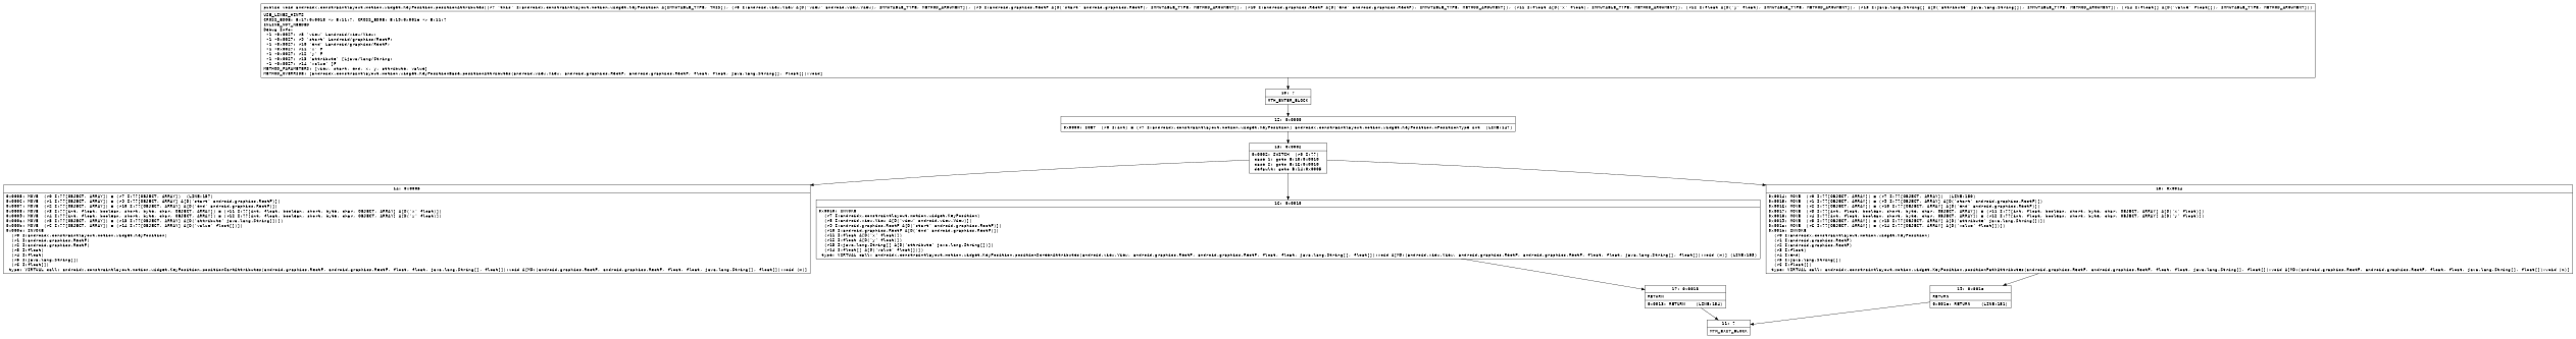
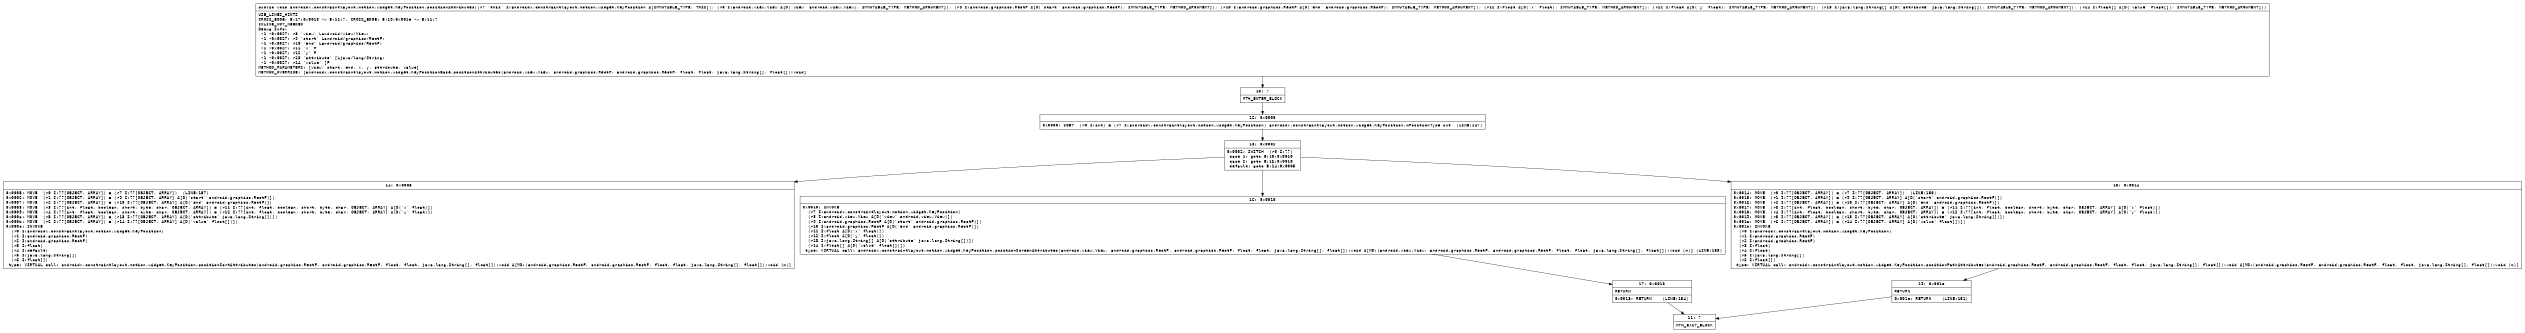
  digraph {
    fontname="DejaVu Sans Mono"
    node [fontname="DejaVu Sans Mono" shape=record]
    edge [fontname="DejaVu Sans Mono"]
    n1 [label="{10\:\ ?|MTH_ENTER_BLOCK\l}"]
    n2 [label="{12\:\ 0x0000|0x0000: IGET  (r0 I:int) = (r7 I:androidx.constraintlayout.motion.widget.KeyPosition) androidx.constraintlayout.motion.widget.KeyPosition.mPositionType int  (LINE:147)\l}"]
    n3 [label="{13\:\ 0x0002|0x0002: SWITCH  (r0 I:??)\l case 1: goto B:18:0x0010\l case 2: goto B:16:0x0010\l default: goto B:14:0x0005 \l}"]
-   n4 [label="{14\:\ 0x0005|0x0005: MOVE  (r0 I:??[OBJECT, ARRAY]) = (r7 I:??[OBJECT, ARRAY])  (LINE:157)\l0x0006: MOVE  (r1 I:??[OBJECT, ARRAY]) = (r9 I:??[OBJECT, ARRAY] A[D('start' android.graphics.RectF)]) \l0x0007: MOVE  (r2 I:??[OBJECT, ARRAY]) = (r10 I:??[OBJECT, ARRAY] A[D('end' android.graphics.RectF)]) \l0x0008: MOVE  (r3 I:??[int, float, boolean, short, byte, char, OBJECT, ARRAY]) = (r11 I:??[int, float, boolean, short, byte, char, OBJECT, ARRAY] A[D('x' float)]) \l0x0009: MOVE  (r4 I:??[int, float, boolean, short, byte, char, OBJECT, ARRAY]) = (r12 I:??[int, float, boolean, short, byte, char, OBJECT, ARRAY] A[D('y' float)]) \l0x000a: MOVE  (r5 I:??[OBJECT, ARRAY]) = (r13 I:??[OBJECT, ARRAY] A[D('attribute' java.lang.String[])]) \l0x000b: MOVE  (r6 I:??[OBJECT, ARRAY]) = (r14 I:??[OBJECT, ARRAY] A[D('value' float[])]) \l0x000c: INVOKE  \l  (r0 I:androidx.constraintlayout.motion.widget.KeyPosition)\l  (r1 I:android.graphics.RectF)\l  (r2 I:android.graphics.RectF)\l  (r3 I:float)\l  (r4 I:float)\l  (r5 I:java.lang.String[])\l  (r6 I:float[])\l type: VIRTUAL call: androidx.constraintlayout.motion.widget.KeyPosition.positionCartAttributes(android.graphics.RectF, android.graphics.RectF, float, float, java.lang.String[], float[]):void A[MD:(android.graphics.RectF, android.graphics.RectF, float, float, java.lang.String[], float[]):void (m)]\l}"]
+   n4 [label="{14\:\ 0x0005|0x0005: MOVE  (r0 I:??[OBJECT, ARRAY]) = (r7 I:??[OBJECT, ARRAY])  (LINE:157)\l0x0006: MOVE  (r1 I:??[OBJECT, ARRAY]) = (r9 I:??[OBJECT, ARRAY] A[D('start' android.graphics.RectF)]) \l0x0007: MOVE  (r2 I:??[OBJECT, ARRAY]) = (r10 I:??[OBJECT, ARRAY] A[D('end' android.graphics.RectF)]) \l0x0008: MOVE  (r3 I:??[int, float, boolean, short, byte, char, OBJECT, ARRAY]) = (r11 I:??[int, float, boolean, short, byte, char, OBJECT, ARRAY] A[D('x' float)]) \l0x0009: MOVE  (r4 I:??[int, float, boolean, short, byte, char, OBJECT, ARRAY]) = (r12 I:??[int, float, boolean, short, byte, char, OBJECT, ARRAY] A[D('y' float)]) \l0x000a: MOVE  (r5 I:??[OBJECT, ARRAY]) = (r13 I:??[OBJECT, ARRAY] A[D('attribute' java.lang.String[])]) \l0x000b: MOVE  (r6 I:??[OBJECT, ARRAY]) = (r14 I:??[OBJECT, ARRAY] A[D('value' float[])]) \l0x000c: INVOKE  \l  (r0 I:androidx.constraintlayout.motion.widget.KeyPosition)\l  (r1 I:android.graphics.RectF)\l  (r2 I:android.graphics.RectF)\l  (r3 I:float)\l  (r4 I:default)\l  (r5 I:java.lang.String[])\l  (r6 I:float[])\l type: VIRTUAL call: androidx.constraintlayout.motion.widget.KeyPosition.positionCartAttributes(android.graphics.RectF, android.graphics.RectF, float, float, java.lang.String[], float[]):void A[MD:(android.graphics.RectF, android.graphics.RectF, float, float, java.lang.String[], float[]):void (m)]\l}"]
    n5 [label="{16\:\ 0x0010|0x0010: INVOKE  \l  (r7 I:androidx.constraintlayout.motion.widget.KeyPosition)\l  (r8 I:android.view.View A[D('view' android.view.View)])\l  (r9 I:android.graphics.RectF A[D('start' android.graphics.RectF)])\l  (r10 I:android.graphics.RectF A[D('end' android.graphics.RectF)])\l  (r11 I:float A[D('x' float)])\l  (r12 I:float A[D('y' float)])\l  (r13 I:java.lang.String[] A[D('attribute' java.lang.String[])])\l  (r14 I:float[] A[D('value' float[])])\l type: VIRTUAL call: androidx.constraintlayout.motion.widget.KeyPosition.positionScreenAttributes(android.view.View, android.graphics.RectF, android.graphics.RectF, float, float, java.lang.String[], float[]):void A[MD:(android.view.View, android.graphics.RectF, android.graphics.RectF, float, float, java.lang.String[], float[]):void (m)] (LINE:153)\l}"]
-   n6 [label="{18\:\ 0x0014|0x0014: MOVE  (r0 I:??[OBJECT, ARRAY]) = (r7 I:??[OBJECT, ARRAY])  (LINE:150)\l0x0015: MOVE  (r1 I:??[OBJECT, ARRAY]) = (r9 I:??[OBJECT, ARRAY] A[D('start' android.graphics.RectF)]) \l0x0016: MOVE  (r2 I:??[OBJECT, ARRAY]) = (r10 I:??[OBJECT, ARRAY] A[D('end' android.graphics.RectF)]) \l0x0017: MOVE  (r3 I:??[int, float, boolean, short, byte, char, OBJECT, ARRAY]) = (r11 I:??[int, float, boolean, short, byte, char, OBJECT, ARRAY] A[D('x' float)]) \l0x0018: MOVE  (r4 I:??[int, float, boolean, short, byte, char, OBJECT, ARRAY]) = (r12 I:??[int, float, boolean, short, byte, char, OBJECT, ARRAY] A[D('y' float)]) \l0x0019: MOVE  (r5 I:??[OBJECT, ARRAY]) = (r13 I:??[OBJECT, ARRAY] A[D('attribute' java.lang.String[])]) \l0x001a: MOVE  (r6 I:??[OBJECT, ARRAY]) = (r14 I:??[OBJECT, ARRAY] A[D('value' float[])]) \l0x001b: INVOKE  \l  (r0 I:androidx.constraintlayout.motion.widget.KeyPosition)\l  (r1 I:android.graphics.RectF)\l  (r2 I:android.graphics.RectF)\l  (r3 I:float)\l  (r4 I:end)\l  (r5 I:java.lang.String[])\l  (r6 I:float[])\l type: VIRTUAL call: androidx.constraintlayout.motion.widget.KeyPosition.positionPathAttributes(android.graphics.RectF, android.graphics.RectF, float, float, java.lang.String[], float[]):void A[MD:(android.graphics.RectF, android.graphics.RectF, float, float, java.lang.String[], float[]):void (m)]\l}"]
+   n6 [label="{18\:\ 0x0014|0x0014: MOVE  (r0 I:??[OBJECT, ARRAY]) = (r7 I:??[OBJECT, ARRAY])  (LINE:150)\l0x0015: MOVE  (r1 I:??[OBJECT, ARRAY]) = (r9 I:??[OBJECT, ARRAY] A[D('start' android.graphics.RectF)]) \l0x0016: MOVE  (r2 I:??[OBJECT, ARRAY]) = (r10 I:??[OBJECT, ARRAY] A[D('end' android.graphics.RectF)]) \l0x0017: MOVE  (r3 I:??[int, float, boolean, short, byte, char, OBJECT, ARRAY]) = (r11 I:??[int, float, boolean, short, byte, char, OBJECT, ARRAY] A[D('x' float)]) \l0x0018: MOVE  (r4 I:??[int, float, boolean, short, byte, char, OBJECT, ARRAY]) = (r12 I:??[int, float, boolean, short, byte, char, OBJECT, ARRAY] A[D('y' float)]) \l0x0019: MOVE  (r5 I:??[OBJECT, ARRAY]) = (r13 I:??[OBJECT, ARRAY] A[D('attribute' java.lang.String[])]) \l0x001a: MOVE  (r6 I:??[OBJECT, ARRAY]) = (r14 I:??[OBJECT, ARRAY] A[D('value' float[])]) \l0x001b: INVOKE  \l  (r0 I:androidx.constraintlayout.motion.widget.KeyPosition)\l  (r1 I:android.graphics.RectF)\l  (r2 I:android.graphics.RectF)\l  (r3 I:float)\l  (r4 I:float)\l  (r5 I:java.lang.String[])\l  (r6 I:float[])\l type: VIRTUAL call: androidx.constraintlayout.motion.widget.KeyPosition.positionPathAttributes(android.graphics.RectF, android.graphics.RectF, float, float, java.lang.String[], float[]):void A[MD:(android.graphics.RectF, android.graphics.RectF, float, float, java.lang.String[], float[]):void (m)]\l}"]
    n7 [label="{17\:\ 0x0013|RETURN\l|0x0013: RETURN    (LINE:154)\l}"]
    n8 [label="{19\:\ 0x001e|RETURN\l|0x001e: RETURN    (LINE:151)\l}"]
    n9 [label="{11\:\ ?|MTH_EXIT_BLOCK\l}"]
    n10 [label="{public void androidx.constraintlayout.motion.widget.KeyPosition.positionAttributes((r7 'this' I:androidx.constraintlayout.motion.widget.KeyPosition A[IMMUTABLE_TYPE, THIS]), (r8 I:android.view.View A[D('view' android.view.View), IMMUTABLE_TYPE, METHOD_ARGUMENT]), (r9 I:android.graphics.RectF A[D('start' android.graphics.RectF), IMMUTABLE_TYPE, METHOD_ARGUMENT]), (r10 I:android.graphics.RectF A[D('end' android.graphics.RectF), IMMUTABLE_TYPE, METHOD_ARGUMENT]), (r11 I:float A[D('x' float), IMMUTABLE_TYPE, METHOD_ARGUMENT]), (r12 I:float A[D('y' float), IMMUTABLE_TYPE, METHOD_ARGUMENT]), (r13 I:java.lang.String[] A[D('attribute' java.lang.String[]), IMMUTABLE_TYPE, METHOD_ARGUMENT]), (r14 I:float[] A[D('value' float[]), IMMUTABLE_TYPE, METHOD_ARGUMENT]))  | USE_LINES_HINTS\lCROSS_EDGE: B:17:0x0013 \-\> B:11:?, CROSS_EDGE: B:19:0x001e \-\> B:11:?\lINLINE_NOT_NEEDED\lDebug Info:\l  \-1 \-0x0027: r8 'view' Landroid\/view\/View;\l  \-1 \-0x0027: r9 'start' Landroid\/graphics\/RectF;\l  \-1 \-0x0027: r10 'end' Landroid\/graphics\/RectF;\l  \-1 \-0x0027: r11 'x' F\l  \-1 \-0x0027: r12 'y' F\l  \-1 \-0x0027: r13 'attribute' [Ljava\/lang\/String;\l  \-1 \-0x0027: r14 'value' [F\lMETHOD_PARAMETERS: [view, start, end, x, y, attribute, value]\lMETHOD_OVERRIDE: [androidx.constraintlayout.motion.widget.KeyPositionBase.positionAttributes(android.view.View, android.graphics.RectF, android.graphics.RectF, float, float, java.lang.String[], float[]):void]\l}"]
    n1 -> n2
    n2 -> n3
    n3 -> n4
    n3 -> n5
    n3 -> n6
    n5 -> n7
    n6 -> n8
    n7 -> n9
    n8 -> n9
    n10 -> n1
  }
